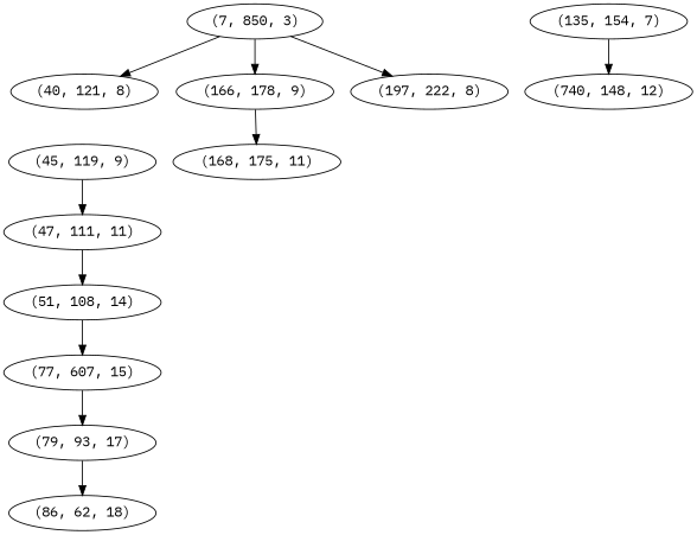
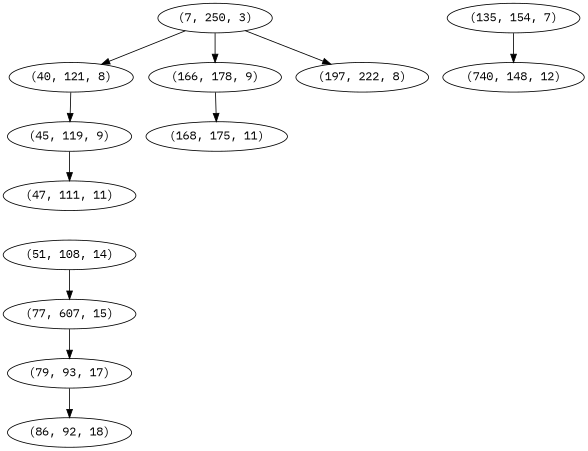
  digraph {
    fontname="IBM Plex Mono"
    node [fontname="IBM Plex Mono"]
    edge [fontname="IBM Plex Mono"]
-   "(7, 250, 3)" [label="(7, 850, 3)"]
+   "(7, 250, 3)"
    "(40, 121, 8)"
    "(166, 178, 9)"
    "(197, 222, 8)"
    "(45, 119, 9)"
    n6 [label="(740, 148, 12)"]
    "(135, 154, 7)"
    "(168, 175, 11)"
    "(47, 111, 11)"
    "(51, 108, 14)"
    n11 [label="(77, 607, 15)"]
    "(79, 93, 17)"
-   "(86, 92, 18)" [label="(86, 62, 18)"]
+   "(86, 92, 18)"
    "(7, 250, 3)" -> "(40, 121, 8)"
    "(7, 250, 3)" -> "(166, 178, 9)"
    "(7, 250, 3)" -> "(197, 222, 8)"
+   "(40, 121, 8)" -> "(45, 119, 9)"
    "(166, 178, 9)" -> "(168, 175, 11)"
    "(45, 119, 9)" -> "(47, 111, 11)"
    "(135, 154, 7)" -> n6
-   "(47, 111, 11)" -> "(51, 108, 14)"
    "(51, 108, 14)" -> n11
    n11 -> "(79, 93, 17)"
    "(79, 93, 17)" -> "(86, 92, 18)"
  }
